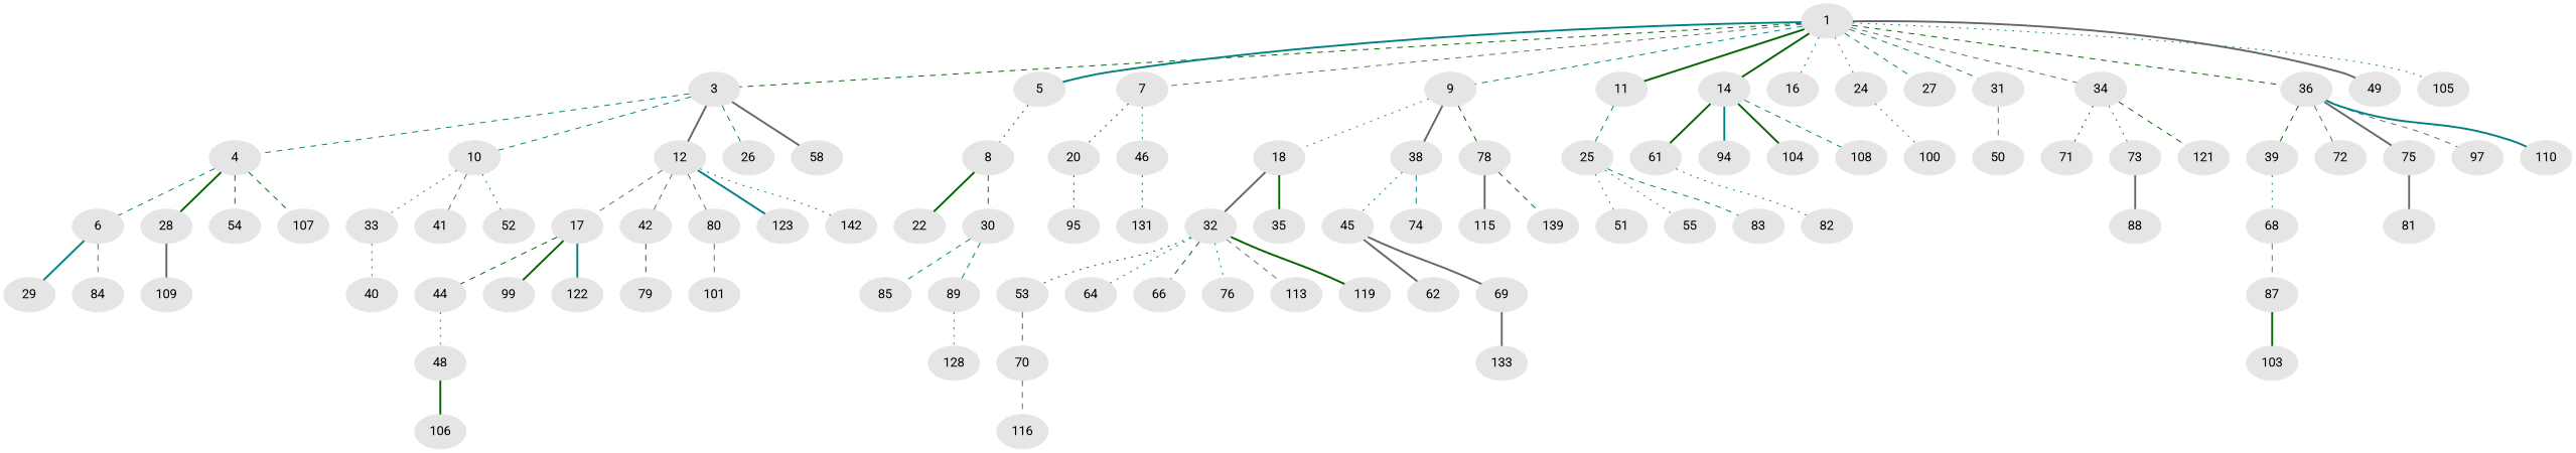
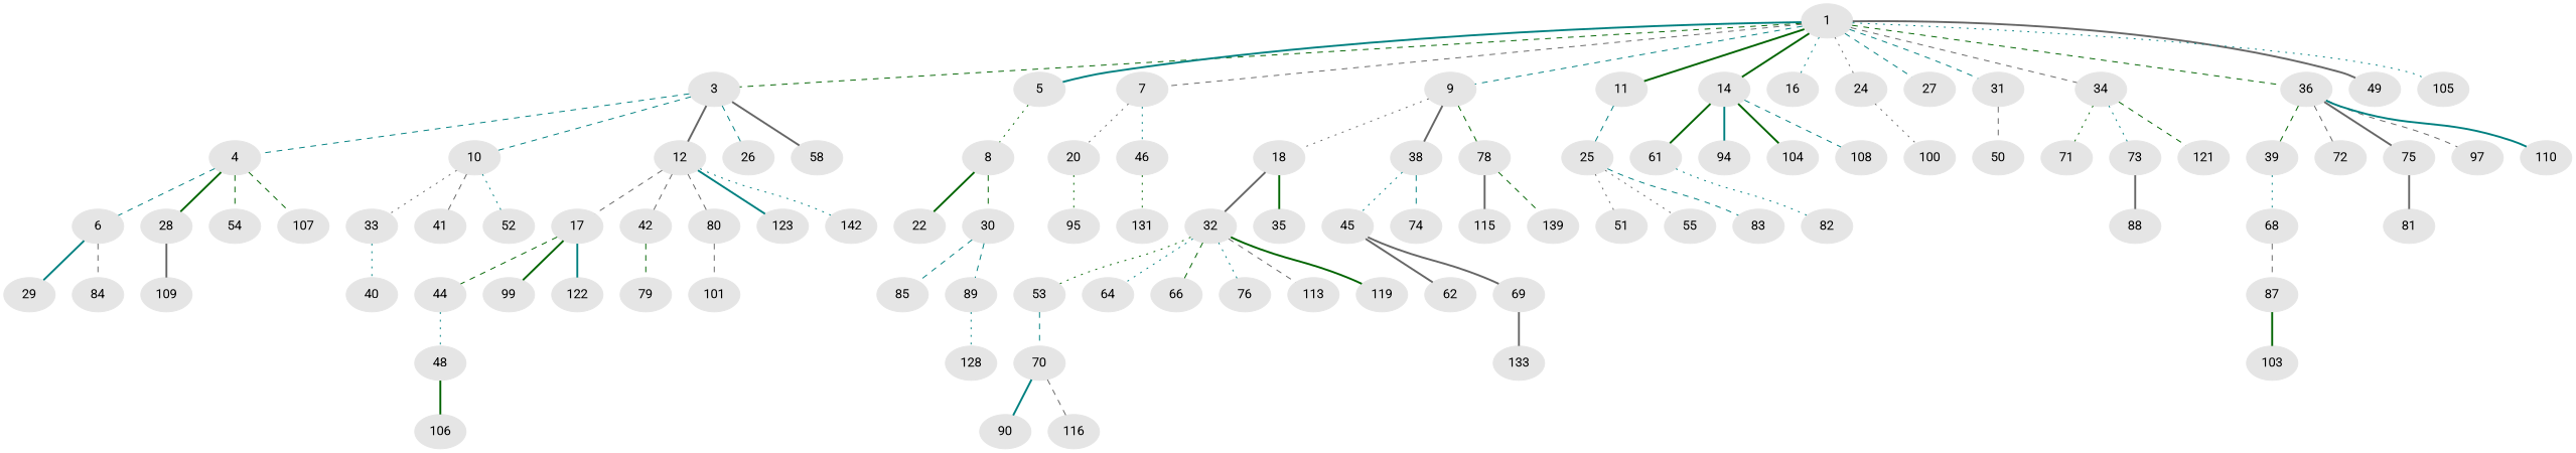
  graph {
    fontname=Roboto
    node [color=gray90 fontname=Roboto style=filled]
    edge [color=teal fontname=Roboto style=dashed]
    1 [super="+2"]
    3
    5
    7
    9 [super="+91"]
    11
    14
    16 [super="+118+37"]
    24
    27
    31
    34 [super="+92"]
    36 [super="+47"]
    49 [super="+130"]
    105
    4 [super="+19"]
    10 [super="+43+13+132"]
    12 [super="+15+77"]
    26
    58
    8
    20 [super="+86+117"]
    46
    18
    38 [super="+60"]
    78
    25
    61
    94
    104
    108
    100
    50 [super="+127"]
    71
    73
    121
    39
    72
    75 [super="+126"]
    97
    110 [super="+136"]
    6 [super="+23"]
    28
    54
    107
    33
    41
    52
    17
    42 [super="+124+96"]
    80
    123
    142
    29 [super="+57"]
    84
    109
    22 [super="+141"]
    30 [super="+56"]
    95
    131
    85 [super="+102+111"]
    89
    32 [super="+59"]
    35
    45
    74
    115
    139
    40
    51 [super="+63+98+135"]
    55 [super="+65"]
    83 [super="+134+138"]
    44
    99
    122
    79
    101
    82
    48
    53
    64
    66
    76
    113
    119
    128
    70
    88 [super="+114+137"]
    68
    81
    62 [super="+67"]
    69
    87
    106
    133
+   90
    116
    103
    1 -- 3 [color=darkgreen]
    1 -- 5 [style=bold]
    1 -- 7 [color=gray40]
    1 -- 9
    1 -- 11 [color=darkgreen style=bold]
    1 -- 14 [color=darkgreen style=bold]
    1 -- 16 [style=dotted]
    1 -- 24 [color=gray40 style=dotted]
    1 -- 27
    1 -- 31
    1 -- 34 [color=gray40]
    1 -- 36 [color=darkgreen]
    1 -- 49 [color=gray40 style=bold]
    1 -- 105 [style=dotted]
    3 -- 4
    3 -- 10
    3 -- 12 [color=gray40 style=bold]
    3 -- 26
    3 -- 58 [color=gray40 style=bold]
    5 -- 8 [color=darkgreen style=dotted]
-   7 -- 20 [color=darkgreen style=dotted]
+   7 -- 20 [color=gray40 style=dotted]
    7 -- 46 [style=dotted]
    9 -- 18 [color=gray40 style=dotted]
    9 -- 38 [color=gray40 style=bold]
    9 -- 78 [color=darkgreen]
    11 -- 25
    14 -- 61 [color=darkgreen style=bold]
    14 -- 94 [style=bold]
    14 -- 104 [color=darkgreen style=bold]
    14 -- 108
    24 -- 100 [color=gray40 style=dotted]
    31 -- 50 [color=gray40]
    34 -- 71 [color=darkgreen style=dotted]
    34 -- 73 [style=dotted]
    34 -- 121 [color=darkgreen]
    36 -- 39 [color=darkgreen]
    36 -- 72 [color=gray40]
    36 -- 75 [color=gray40 style=bold]
    36 -- 97 [color=gray40]
    36 -- 110 [style=bold]
    4 -- 6
    4 -- 28 [color=darkgreen style=bold]
    4 -- 54 [color=darkgreen]
    4 -- 107 [color=darkgreen]
    10 -- 33 [color=gray40 style=dotted]
    10 -- 41 [color=gray40]
    10 -- 52 [style=dotted]
    12 -- 17 [color=gray40]
    12 -- 42 [color=gray40]
    12 -- 80 [color=gray40]
    12 -- 123 [style=bold]
    12 -- 142 [style=dotted]
    8 -- 22 [color=darkgreen style=bold]
    8 -- 30 [color=darkgreen]
    20 -- 95 [color=darkgreen style=dotted]
    46 -- 131 [color=darkgreen style=dotted]
    18 -- 32 [color=gray40 style=bold]
    18 -- 35 [color=darkgreen style=bold]
    38 -- 45 [style=dotted]
    38 -- 74
    78 -- 115 [color=gray40 style=bold]
    78 -- 139 [color=darkgreen]
    25 -- 51 [color=gray40 style=dotted]
    25 -- 55 [color=gray40 style=dotted]
    25 -- 83
    61 -- 82 [style=dotted]
    73 -- 88 [color=gray40 style=bold]
    39 -- 68 [style=dotted]
    75 -- 81 [color=gray40 style=bold]
    6 -- 29 [style=bold]
    6 -- 84 [color=gray40]
    28 -- 109 [color=gray40 style=bold]
    33 -- 40 [style=dotted]
    17 -- 44 [color=darkgreen]
    17 -- 99 [color=darkgreen style=bold]
    17 -- 122 [style=bold]
    42 -- 79 [color=darkgreen]
    80 -- 101 [color=gray40]
    30 -- 85
    30 -- 89
    89 -- 128 [style=dotted]
    32 -- 53 [color=darkgreen style=dotted]
    32 -- 64 [style=dotted]
    32 -- 66 [color=darkgreen]
    32 -- 76 [style=dotted]
    32 -- 113 [color=gray40]
    32 -- 119 [color=darkgreen style=bold]
    45 -- 62 [color=gray40 style=bold]
    45 -- 69 [color=gray40 style=bold]
    44 -- 48 [style=dotted]
    48 -- 106 [color=darkgreen style=bold]
    53 -- 70
+   70 -- 90 [style=bold]
    70 -- 116 [color=gray40]
    68 -- 87 [color=gray40]
    69 -- 133 [color=gray40 style=bold]
    87 -- 103 [color=darkgreen style=bold]
  }
